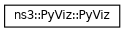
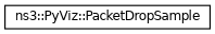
  digraph {
    rankdir=LR
-   n1 [color=black fillcolor=white fontname=Helvetica fontsize=10 height=0.2 label="ns3::PyViz::PyViz" shape=record style=filled width=0.4]
+   n1 [color=black fillcolor=white fontname=Helvetica fontsize=10 height=0.2 label="ns3::PyViz::PacketDropSample" shape=record style=filled width=0.4]
  }
